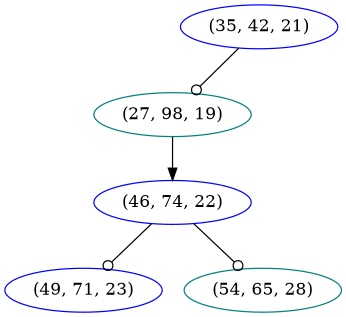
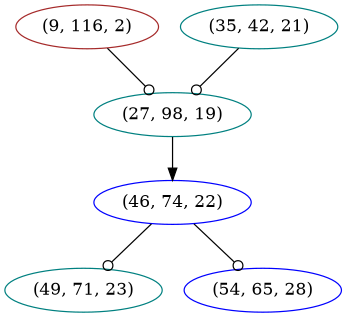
  digraph {
    node [color=blue]
    edge [arrowhead=odot]
+   "(9, 116, 2)" [color=brown]
    "(27, 98, 19)" [color=teal]
    "(46, 74, 22)"
-   "(35, 42, 21)"
-   "(49, 71, 23)"
-   "(54, 65, 28)" [color=teal]
+   "(35, 42, 21)" [color=teal]
+   "(49, 71, 23)" [color=teal]
+   "(54, 65, 28)"
+   "(9, 116, 2)" -> "(27, 98, 19)"
    "(27, 98, 19)" -> "(46, 74, 22)" [arrowhead=normal]
    "(46, 74, 22)" -> "(49, 71, 23)"
    "(46, 74, 22)" -> "(54, 65, 28)"
    "(35, 42, 21)" -> "(27, 98, 19)"
  }
